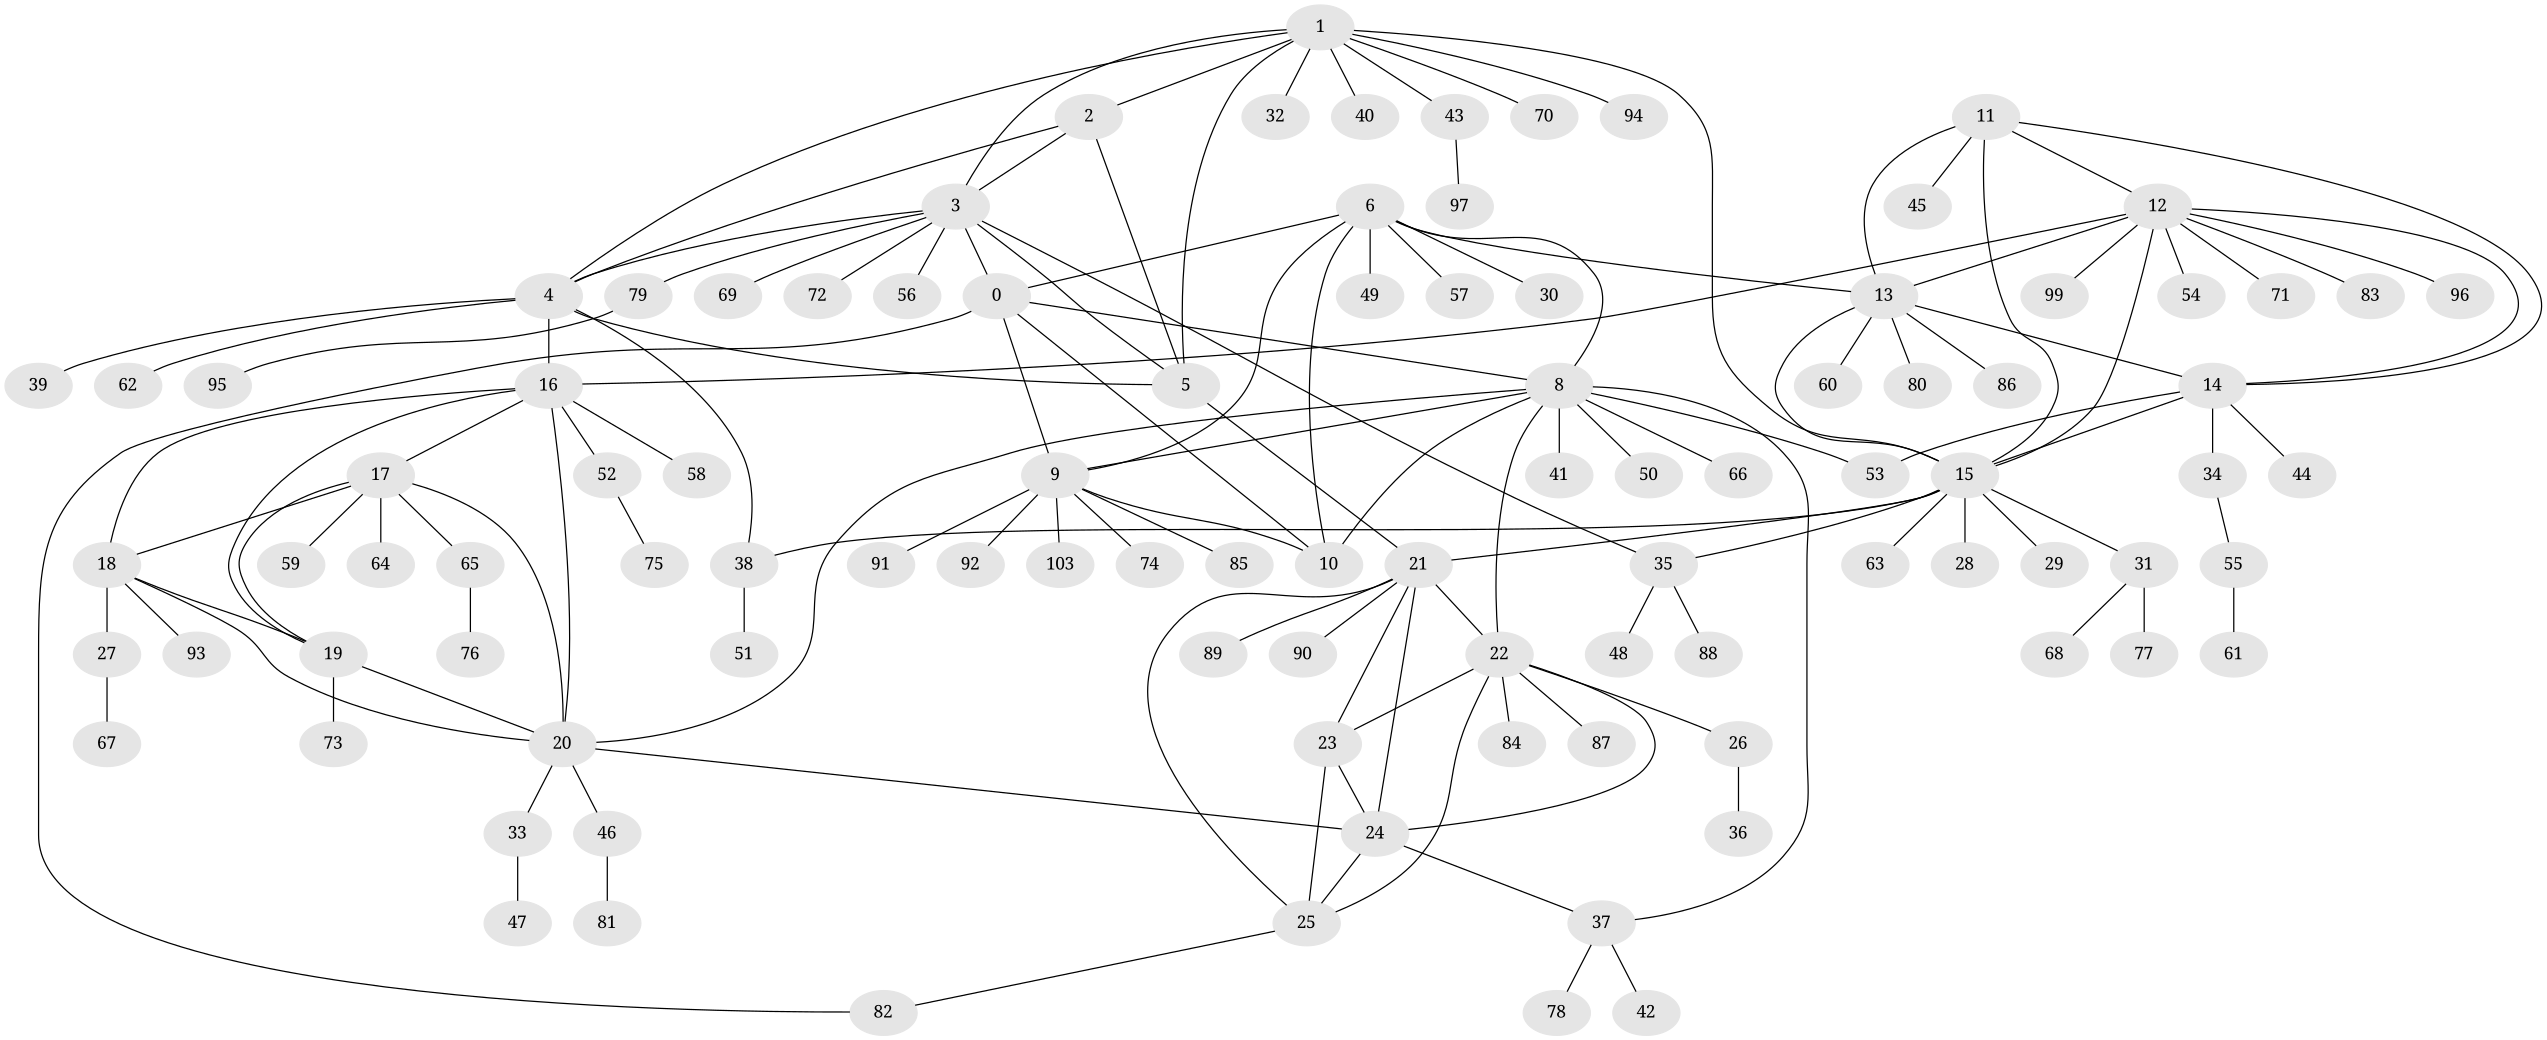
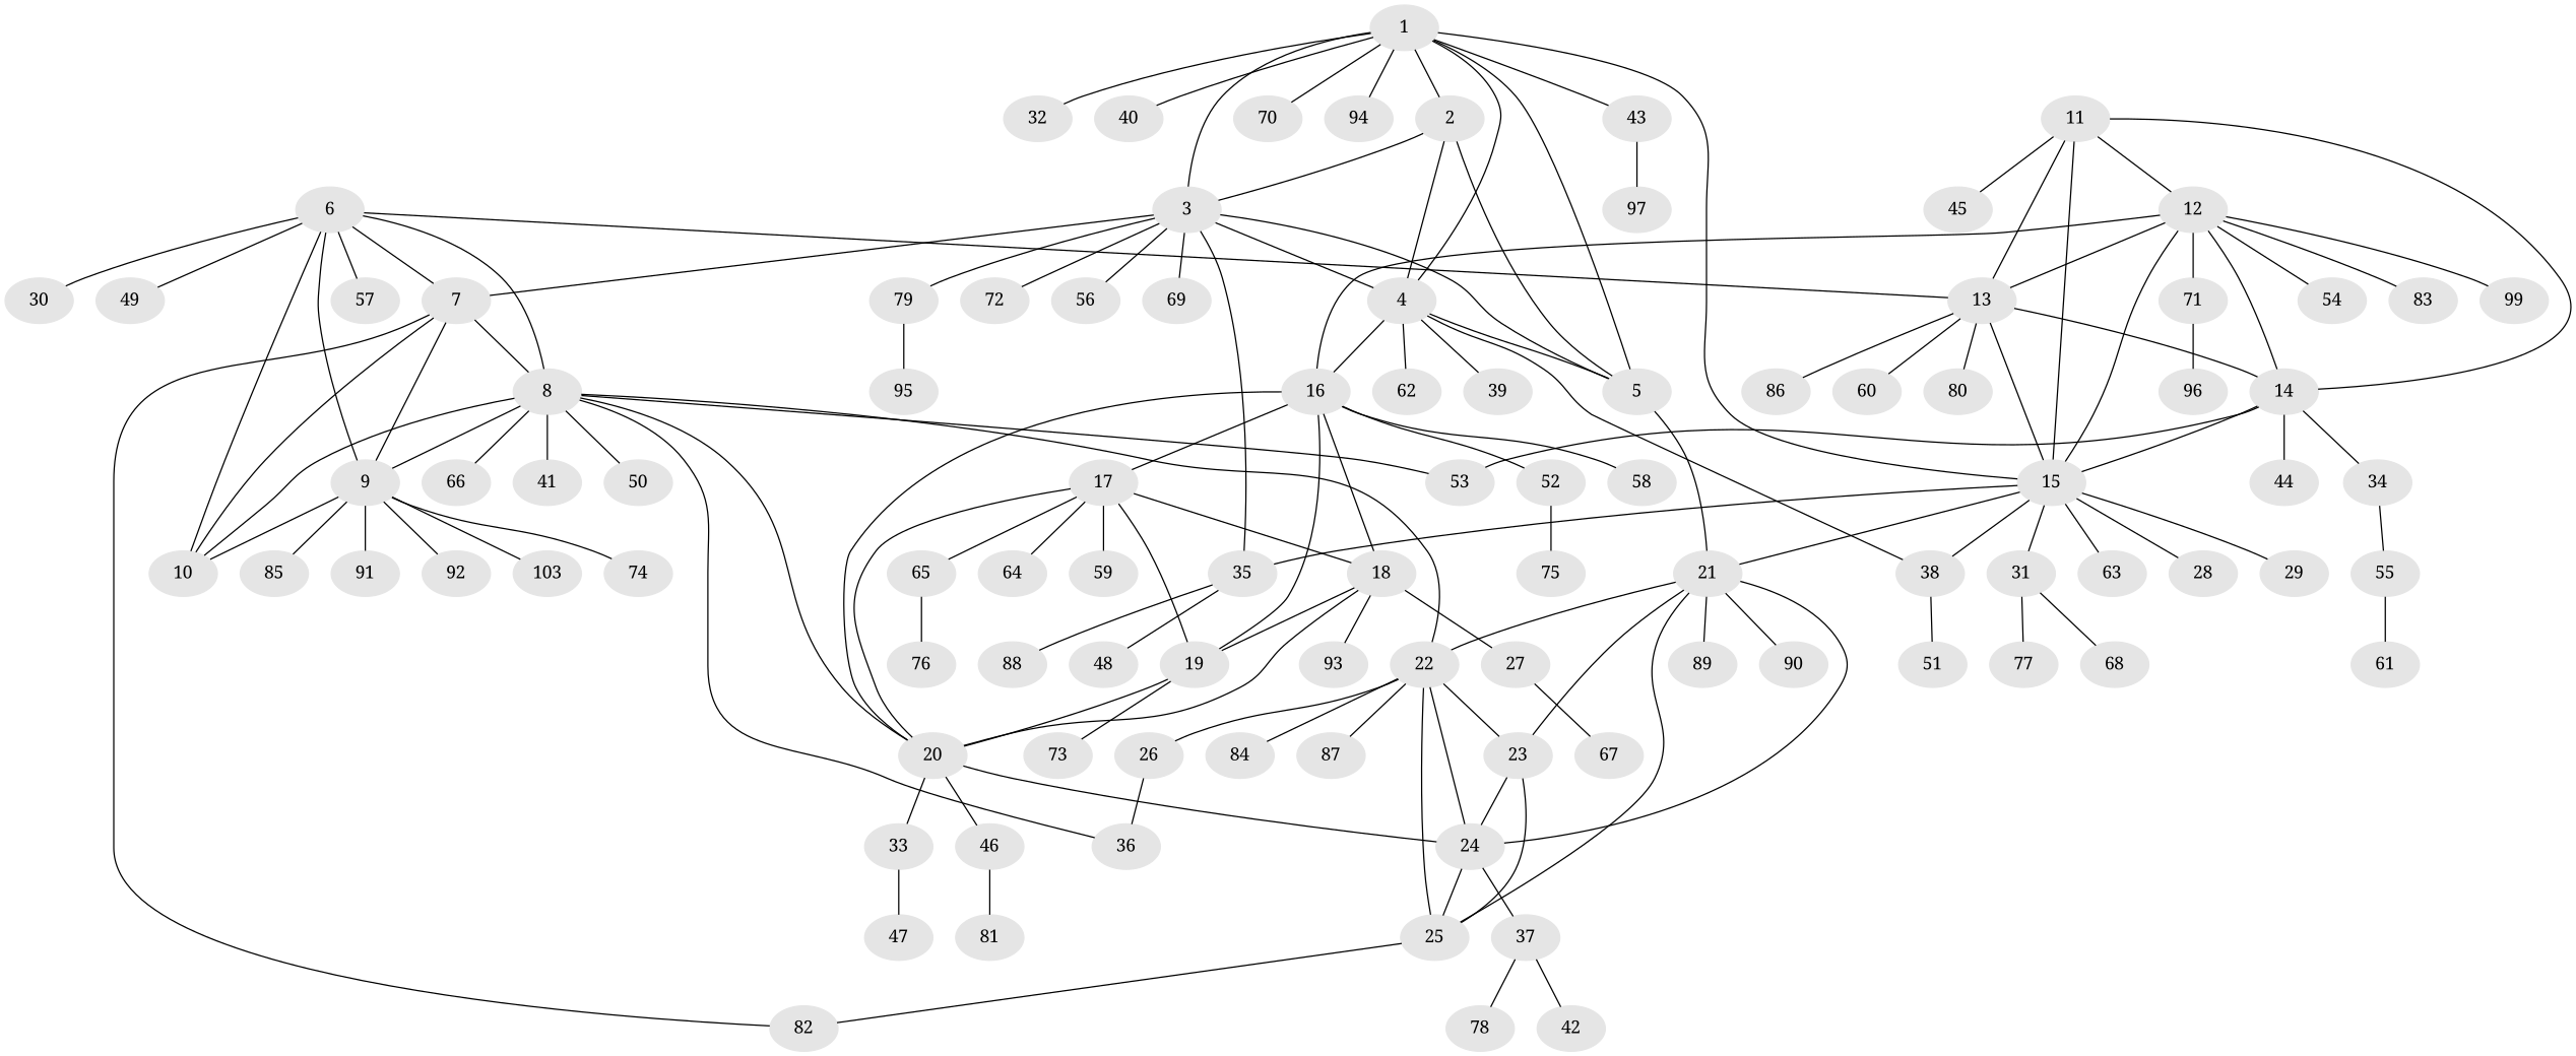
  graph {
    fontname="Noto Serif"
    node [color=gray90 fontname="Noto Serif" style=filled]
    edge [fontname="Noto Serif"]
    1
    2
    3
    4
    5
    15
    32
    40
    43
    70
    94
-   7 [label=0]
+   7
    35
    56
    69
    72
    79
    16
    38
    39
    62
    21
    28
    29
    31
    63
    97
    8
    9
    10
    82
    48
    88
    95
    20
    17
    18
    19
    52
    58
    51
    22
    24
    23
    25
    89
    90
    6
    13
    30
    49
    57
    37
    41
    50
    53
    66
    74
    85
    91
    92
    n62 [label=103]
    14
    60
    80
    86
    33
    46
    26
    84
    87
    42
    78
    11
    12
    45
    54
    71
    83
    96
    99
    34
    44
    55
    68
    77
    59
    64
    65
    27
    93
    73
    75
    76
    67
    47
    81
    36
    61
    1 -- 2
    1 -- 3
    1 -- 4
    1 -- 5
    1 -- 15
    1 -- 32
    1 -- 40
    1 -- 43
    1 -- 70
    1 -- 94
    2 -- 3
    2 -- 4
    2 -- 5
    3 -- 4
    3 -- 5
    3 -- 7
    3 -- 35
    3 -- 56
    3 -- 69
    3 -- 72
    3 -- 79
    4 -- 5
    4 -- 16
    4 -- 38
    4 -- 39
    4 -- 62
    5 -- 21
    15 -- 35
    15 -- 38
    15 -- 21
    15 -- 28
    15 -- 29
    15 -- 31
    15 -- 63
    43 -- 97
    7 -- 8
    7 -- 9
    7 -- 10
    7 -- 82
    35 -- 48
    35 -- 88
    79 -- 95
    16 -- 20
    16 -- 17
    16 -- 18
    16 -- 19
    16 -- 52
    16 -- 58
    38 -- 51
    21 -- 22
    21 -- 24
    21 -- 23
    21 -- 25
    21 -- 89
    21 -- 90
    31 -- 68
    31 -- 77
    8 -- 9
    8 -- 10
    8 -- 20
    8 -- 22
-   8 -- 37
+   8 -- 36
    8 -- 41
    8 -- 50
    8 -- 53
    8 -- 66
    9 -- 10
    9 -- 74
    9 -- 85
    9 -- 91
    9 -- 92
    9 -- n62
    20 -- 24
    20 -- 33
    20 -- 46
    17 -- 20
    17 -- 18
    17 -- 19
    17 -- 59
    17 -- 64
    17 -- 65
    18 -- 20
    18 -- 19
    18 -- 27
    18 -- 93
    19 -- 20
    19 -- 73
    52 -- 75
    22 -- 24
    22 -- 23
    22 -- 25
    22 -- 26
    22 -- 84
    22 -- 87
    24 -- 25
    24 -- 37
    23 -- 24
    23 -- 25
    25 -- 82
    6 -- 7
    6 -- 8
    6 -- 9
    6 -- 10
    6 -- 13
    6 -- 30
    6 -- 49
    6 -- 57
    13 -- 15
    13 -- 14
    13 -- 60
    13 -- 80
    13 -- 86
    37 -- 42
    37 -- 78
    14 -- 15
    14 -- 53
    14 -- 34
    14 -- 44
    33 -- 47
    46 -- 81
    26 -- 36
    11 -- 15
    11 -- 13
    11 -- 14
    11 -- 12
    11 -- 45
    12 -- 15
    12 -- 16
    12 -- 13
    12 -- 14
    12 -- 54
    12 -- 71
    12 -- 83
-   12 -- 96
+   71 -- 96
    12 -- 99
    34 -- 55
    55 -- 61
    65 -- 76
    27 -- 67
  }
